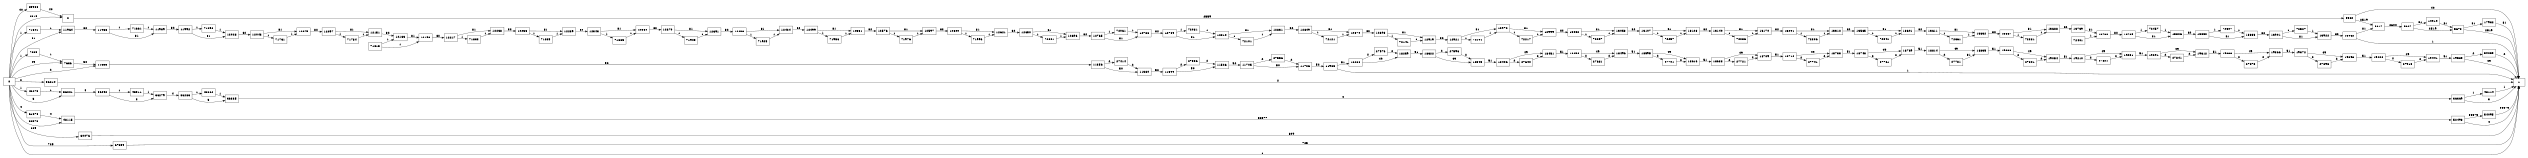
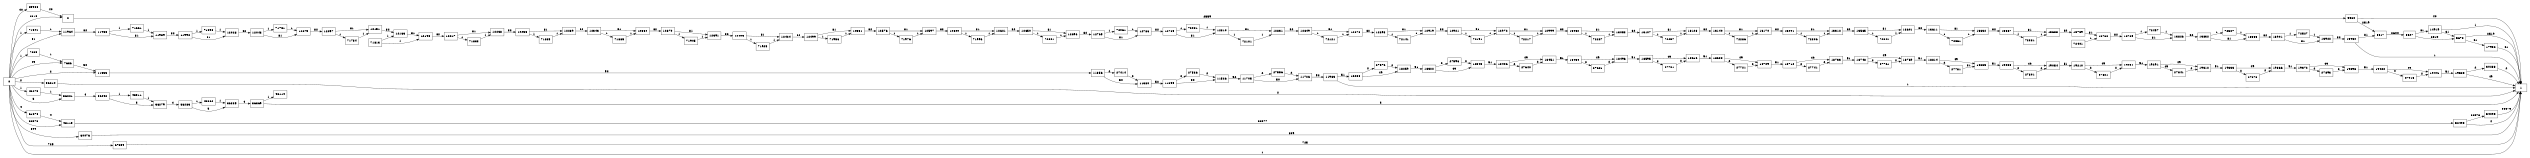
  digraph {
    rankdir=LR
    node [shape=rectangle]
    2
    5560
    1
    5617
    5627
    5678
    14919
    17932
    n9 [label=7835]
    7636
    11355
    11356
    11380
    27414
    11399
    11526
    27536
    11705
    11726
    27556
    11963
    18238
    18259
    27576
    18322
    11964
    11968
    11989
    71661
    11992
    12028
    71696
    12043
    12079
    71731
    12097
    12151
    71784
    12163
    12193
    12217
    71813
    12238
    71833
    12256
    12289
    71865
    12343
    12364
    71885
    12370
    12391
    71905
    12403
    12424
    71925
    12499
    12531
    71956
    12576
    12597
    71976
    12600
    12621
    71996
    12650
    12696
    72041
    12765
    12786
    72061
    12789
    12810
    72081
    12831
    72101
    12849
    12870
    72121
    12898
    12919
    72141
    12921
    12972
    72191
    12999
    72217
    13032
    13053
    72237
    13107
    13128
    72257
    13140
    13170
    72286
    13291
    13312
    72306
    13565
    13601
    72341
    13611
    13632
    72361
    13667
    13688
    72381
    13739
    13760
    13769
    72401
    13826
    72457
    13832
    13883
    72507
    13901
    13922
    72527
    13962
    18343
    27596
    18406
    18451
    27640
    18454
    18496
    27681
    18595
    18616
    27701
    18688
    18709
    27721
    18712
    18733
    27741
    18748
    18769
    27761
    18814
    18835
    27781
    19033
    19054
    27801
    19210
    19231
    27821
    19291
    19312
    27841
    19333
    19366
    27873
    19372
    19393
    27893
    19420
    19441
    27913
    19585
    30233
    25988
    36214
    36221
    36242
    36279
    43311
    36283
    36335
    43362
    36369
    48114
    43275
    48115
    52493
    54095
    60076
    61678
    67659
    71641
    0
    2 -> 5560 [label=2559]
    5560 -> 1 [label=40]
    5560 -> 5617 [label=2519]
    5617 -> 5627 [label=2600]
    5627 -> 5678 [label=2519]
    5627 -> 14919 [label=81]
    5678 -> 1 [label=2519]
    5678 -> 17932 [label=81]
    14919 -> 5678 [label=81]
    17932 -> 1 [label=81]
    n9 -> 7636 [label=1]
    7636 -> 11355 [label=50]
    11355 -> 11356 [label=52]
    11356 -> 11380 [label=50]
    11356 -> 27414 [label=2]
    11380 -> 11399 [label=52]
    27414 -> 11380 [label=2]
    11399 -> 11526 [label=50]
    11399 -> 27536 [label=2]
    11526 -> 11705 [label=52]
    27536 -> 11526 [label=2]
    11705 -> 11726 [label=50]
    11705 -> 27556 [label=2]
    11726 -> 11963 [label=52]
    27556 -> 11726 [label=2]
    11963 -> 1 [label=1]
    11963 -> 18238 [label=51]
    18238 -> 18259 [label=49]
    18238 -> 27576 [label=2]
    18259 -> 18322 [label=51]
    27576 -> 18259 [label=2]
    18322 -> 18343 [label=49]
    18322 -> 27596 [label=2]
    11964 -> 11968 [label=82]
    11968 -> 11989 [label=81]
    11968 -> 71661 [label=1]
    11989 -> 11992 [label=82]
    71661 -> 11989 [label=1]
    11992 -> 12028 [label=81]
    11992 -> 71696 [label=1]
    12028 -> 12043 [label=82]
    71696 -> 12028 [label=1]
    12043 -> 12079 [label=81]
    12043 -> 71731 [label=1]
    12079 -> 12097 [label=82]
    71731 -> 12079 [label=1]
    12097 -> 12151 [label=81]
    12097 -> 71784 [label=1]
    12151 -> 12163 [label=82]
    71784 -> 12151 [label=1]
    12163 -> 12193 [label=81]
    12193 -> 12217 [label=82]
    12217 -> 12238 [label=81]
    12217 -> 71833 [label=1]
    71813 -> 12163 [label=1]
    71813 -> 12193 [label=1]
    12238 -> 12256 [label=82]
    71833 -> 12238 [label=1]
    12256 -> 12289 [label=81]
    12256 -> 71865 [label=1]
    12289 -> 12343 [label=82]
    71865 -> 12289 [label=1]
    12343 -> 12364 [label=81]
    12343 -> 71885 [label=1]
    12364 -> 12370 [label=82]
    71885 -> 12364 [label=1]
    12370 -> 12391 [label=81]
    12370 -> 71905 [label=1]
    12391 -> 12403 [label=82]
    71905 -> 12391 [label=1]
    12403 -> 12424 [label=81]
    12403 -> 71925 [label=1]
    12424 -> 12499 [label=82]
    71925 -> 12424 [label=1]
    12499 -> 12531 [label=81]
    12499 -> 71956 [label=1]
    12531 -> 12576 [label=82]
    71956 -> 12531 [label=1]
    12576 -> 12597 [label=81]
    12576 -> 71976 [label=1]
    12597 -> 12600 [label=82]
    71976 -> 12597 [label=1]
    12600 -> 12621 [label=81]
    12600 -> 71996 [label=1]
    12621 -> 12650 [label=82]
    71996 -> 12621 [label=1]
    12650 -> 12696 [label=81]
    12650 -> 72041 [label=1]
    12696 -> 12765 [label=82]
    72041 -> 12696 [label=1]
    12765 -> 12786 [label=81]
    12765 -> 72061 [label=1]
    12786 -> 12789 [label=82]
    72061 -> 12786 [label=1]
    12789 -> 12810 [label=81]
    12789 -> 72081 [label=1]
    12810 -> 12831 [label=81]
    12810 -> 72101 [label=1]
    72081 -> 12810 [label=1]
    12831 -> 12849 [label=82]
    72101 -> 12831 [label=1]
    12849 -> 12870 [label=81]
    12849 -> 72121 [label=1]
    12870 -> 12898 [label=82]
    72121 -> 12870 [label=1]
    12898 -> 12919 [label=81]
    12898 -> 72141 [label=1]
    12919 -> 12921 [label=82]
    72141 -> 12919 [label=1]
    12921 -> 12972 [label=81]
    12921 -> 72191 [label=1]
    12972 -> 12999 [label=81]
    12972 -> 72217 [label=1]
    72191 -> 12972 [label=1]
    12999 -> 13032 [label=82]
    72217 -> 12999 [label=1]
    13032 -> 13053 [label=81]
    13032 -> 72237 [label=1]
    13053 -> 13107 [label=82]
    72237 -> 13053 [label=1]
    13107 -> 13128 [label=81]
    13107 -> 72257 [label=1]
    13128 -> 13140 [label=82]
    72257 -> 13128 [label=1]
    13140 -> 13170 [label=81]
    13140 -> 72286 [label=1]
    13170 -> 13291 [label=82]
    72286 -> 13170 [label=1]
    13291 -> 13312 [label=81]
    13291 -> 72306 [label=1]
    13312 -> 13565 [label=82]
    72306 -> 13312 [label=1]
    13565 -> 13601 [label=81]
    13565 -> 72341 [label=1]
    13601 -> 13611 [label=82]
    72341 -> 13601 [label=1]
    13611 -> 13632 [label=81]
    13611 -> 72361 [label=1]
    13632 -> 13667 [label=82]
    72361 -> 13632 [label=1]
    13667 -> 13688 [label=81]
    13667 -> 72381 [label=1]
    13688 -> 13739 [label=82]
    72381 -> 13688 [label=1]
    13739 -> 13760 [label=81]
    13760 -> 13769 [label=82]
    13769 -> 13826 [label=81]
    13769 -> 72457 [label=1]
    72401 -> 13760 [label=1]
    13826 -> 13832 [label=82]
    72457 -> 13826 [label=1]
    13832 -> 13883 [label=81]
    13832 -> 72507 [label=1]
    13883 -> 13901 [label=82]
    72507 -> 13883 [label=1]
    13901 -> 13922 [label=81]
    13901 -> 72527 [label=1]
    13922 -> 13962 [label=82]
    72527 -> 13922 [label=1]
    13962 -> 1 [label=1]
    13962 -> 5617 [label=81]
    18343 -> 18406 [label=51]
    27596 -> 18343 [label=2]
    18406 -> 18451 [label=49]
    18406 -> 27640 [label=2]
    18451 -> 18454 [label=51]
    27640 -> 18451 [label=2]
    18454 -> 18496 [label=49]
    18454 -> 27681 [label=2]
    18496 -> 18595 [label=51]
    27681 -> 18496 [label=2]
    18595 -> 18616 [label=49]
    18595 -> 27701 [label=2]
    18616 -> 18688 [label=51]
    27701 -> 18616 [label=2]
    18688 -> 18709 [label=49]
    18688 -> 27721 [label=2]
    18709 -> 18712 [label=51]
    27721 -> 18709 [label=2]
    18712 -> 18733 [label=49]
    18712 -> 27741 [label=2]
    18733 -> 18748 [label=51]
    27741 -> 18733 [label=2]
    18748 -> 18769 [label=49]
    18748 -> 27761 [label=2]
    18769 -> 18814 [label=51]
    27761 -> 18769 [label=2]
    18814 -> 18835 [label=49]
    18814 -> 27781 [label=2]
    18835 -> 19033 [label=51]
    27781 -> 18835 [label=81]
    19033 -> 19054 [label=49]
    19033 -> 27801 [label=2]
    19054 -> 19210 [label=51]
    27801 -> 19054 [label=2]
    19210 -> 19231 [label=49]
    19210 -> 27821 [label=2]
    19231 -> 19291 [label=51]
    27821 -> 19231 [label=2]
    19291 -> 19312 [label=49]
-   19291 -> 27841 [label=2]
+   19291 -> 27841 [label=49]
    19312 -> 19333 [label=51]
    27841 -> 19312 [label=2]
    19333 -> 19366 [label=49]
    19333 -> 27873 [label=2]
    19366 -> 19372 [label=51]
    27873 -> 19366 [label=2]
    19372 -> 19393 [label=49]
    19372 -> 27893 [label=2]
    19393 -> 19420 [label=51]
    27893 -> 19393 [label=2]
    19420 -> 19441 [label=49]
    19420 -> 27913 [label=2]
    19441 -> 19585 [label=51]
    27913 -> 19441 [label=2]
    19585 -> 1 [label=49]
    19585 -> 30233 [label=2]
    30233 -> 1 [label=2]
    25988 -> 2 [label=40]
    36214 -> 1 [label=2]
    36221 -> 36242 [label=4]
    36242 -> 36279 [label=3]
    36242 -> 43311 [label=1]
    36279 -> 36283 [label=4]
    43311 -> 36279 [label=1]
    36283 -> 36335 [label=3]
    36283 -> 43362 [label=1]
    36335 -> 36369 [label=4]
    43362 -> 36335 [label=1]
    36369 -> 1 [label=3]
    36369 -> 48114 [label=1]
-   48114 -> 1 [label=1]
+   14919 -> 1 [label=1]
    43275 -> 36221 [label=1]
    48115 -> 52493 [label=36577]
    52493 -> 1 [label=4]
    52493 -> 54095 [label=36573]
    54095 -> 1 [label=36573]
    60076 -> 1 [label=309]
    61678 -> 48115 [label=4]
    67659 -> 1 [label=725]
    71641 -> 11964 [label=1]
    0 -> 2 [label=2519]
    0 -> 1 [label=1]
    0 -> n9 [label=1]
    0 -> 7636 [label=49]
    0 -> 11355 [label=2]
    0 -> 11964 [label=81]
    0 -> 25988 [label=40]
    0 -> 36214 [label=2]
    0 -> 36221 [label=3]
    0 -> 43275 [label=1]
    0 -> 48115 [label=36573]
    0 -> 60076 [label=309]
    0 -> 61678 [label=4]
    0 -> 67659 [label=725]
    0 -> 71641 [label=1]
  }
